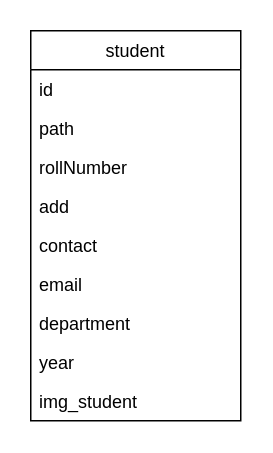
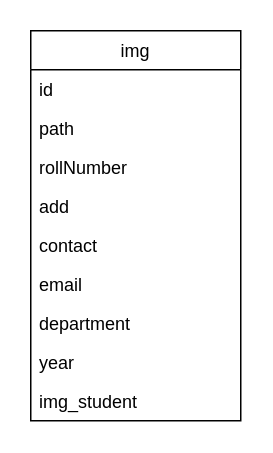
  <mxCell id="0" />
  <mxCell id="1" parent="0" />
- <mxCell id="2" value="student" style="swimlane;fontStyle=0;childLayout=stackLayout;horizontal=1;startSize=26;fillColor=none;horizontalStack=0;resizeParent=1;resizeParentMax=0;resizeLast=0;collapsible=1;marginBottom=0;" parent="1" vertex="1"><mxGeometry x="20" y="20" width="140" height="260" as="geometry" /></mxCell>
+ <mxCell id="2" value="img" style="swimlane;fontStyle=0;childLayout=stackLayout;horizontal=1;startSize=26;fillColor=none;horizontalStack=0;resizeParent=1;resizeParentMax=0;resizeLast=0;collapsible=1;marginBottom=0;" parent="1" vertex="1"><mxGeometry x="20" y="20" width="140" height="260" as="geometry" /></mxCell>
  <mxCell id="3" value="id" style="text;strokeColor=none;fillColor=none;align=left;verticalAlign=top;spacingLeft=4;spacingRight=4;overflow=hidden;rotatable=0;points=[[0,0.5],[1,0.5]];portConstraint=eastwest;" parent="2" vertex="1"><mxGeometry y="26" width="140" height="26" as="geometry" /></mxCell>
  <mxCell id="4" value="path" style="text;strokeColor=none;fillColor=none;align=left;verticalAlign=top;spacingLeft=4;spacingRight=4;overflow=hidden;rotatable=0;points=[[0,0.5],[1,0.5]];portConstraint=eastwest;" parent="2" vertex="1"><mxGeometry y="52" width="140" height="26" as="geometry" /></mxCell>
  <mxCell id="5" value="rollNumber" style="text;strokeColor=none;fillColor=none;align=left;verticalAlign=top;spacingLeft=4;spacingRight=4;overflow=hidden;rotatable=0;points=[[0,0.5],[1,0.5]];portConstraint=eastwest;" parent="2" vertex="1"><mxGeometry y="78" width="140" height="26" as="geometry" /></mxCell>
  <mxCell id="6" value="add" style="text;strokeColor=none;fillColor=none;align=left;verticalAlign=top;spacingLeft=4;spacingRight=4;overflow=hidden;rotatable=0;points=[[0,0.5],[1,0.5]];portConstraint=eastwest;" parent="2" vertex="1"><mxGeometry y="104" width="140" height="26" as="geometry" /></mxCell>
  <mxCell id="7" value="contact" style="text;strokeColor=none;fillColor=none;align=left;verticalAlign=top;spacingLeft=4;spacingRight=4;overflow=hidden;rotatable=0;points=[[0,0.5],[1,0.5]];portConstraint=eastwest;" parent="2" vertex="1"><mxGeometry y="130" width="140" height="26" as="geometry" /></mxCell>
  <mxCell id="8" value="email" style="text;strokeColor=none;fillColor=none;align=left;verticalAlign=top;spacingLeft=4;spacingRight=4;overflow=hidden;rotatable=0;points=[[0,0.5],[1,0.5]];portConstraint=eastwest;" parent="2" vertex="1"><mxGeometry y="156" width="140" height="26" as="geometry" /></mxCell>
  <mxCell id="9" value="department" style="text;strokeColor=none;fillColor=none;align=left;verticalAlign=top;spacingLeft=4;spacingRight=4;overflow=hidden;rotatable=0;points=[[0,0.5],[1,0.5]];portConstraint=eastwest;" parent="2" vertex="1"><mxGeometry y="182" width="140" height="26" as="geometry" /></mxCell>
  <mxCell id="10" value="year" style="text;strokeColor=none;fillColor=none;align=left;verticalAlign=top;spacingLeft=4;spacingRight=4;overflow=hidden;rotatable=0;points=[[0,0.5],[1,0.5]];portConstraint=eastwest;" parent="2" vertex="1"><mxGeometry y="208" width="140" height="26" as="geometry" /></mxCell>
  <mxCell id="11" value="img_student" style="text;strokeColor=none;fillColor=none;align=left;verticalAlign=top;spacingLeft=4;spacingRight=4;overflow=hidden;rotatable=0;points=[[0,0.5],[1,0.5]];portConstraint=eastwest;" parent="2" vertex="1"><mxGeometry y="234" width="140" height="26" as="geometry" /></mxCell>
